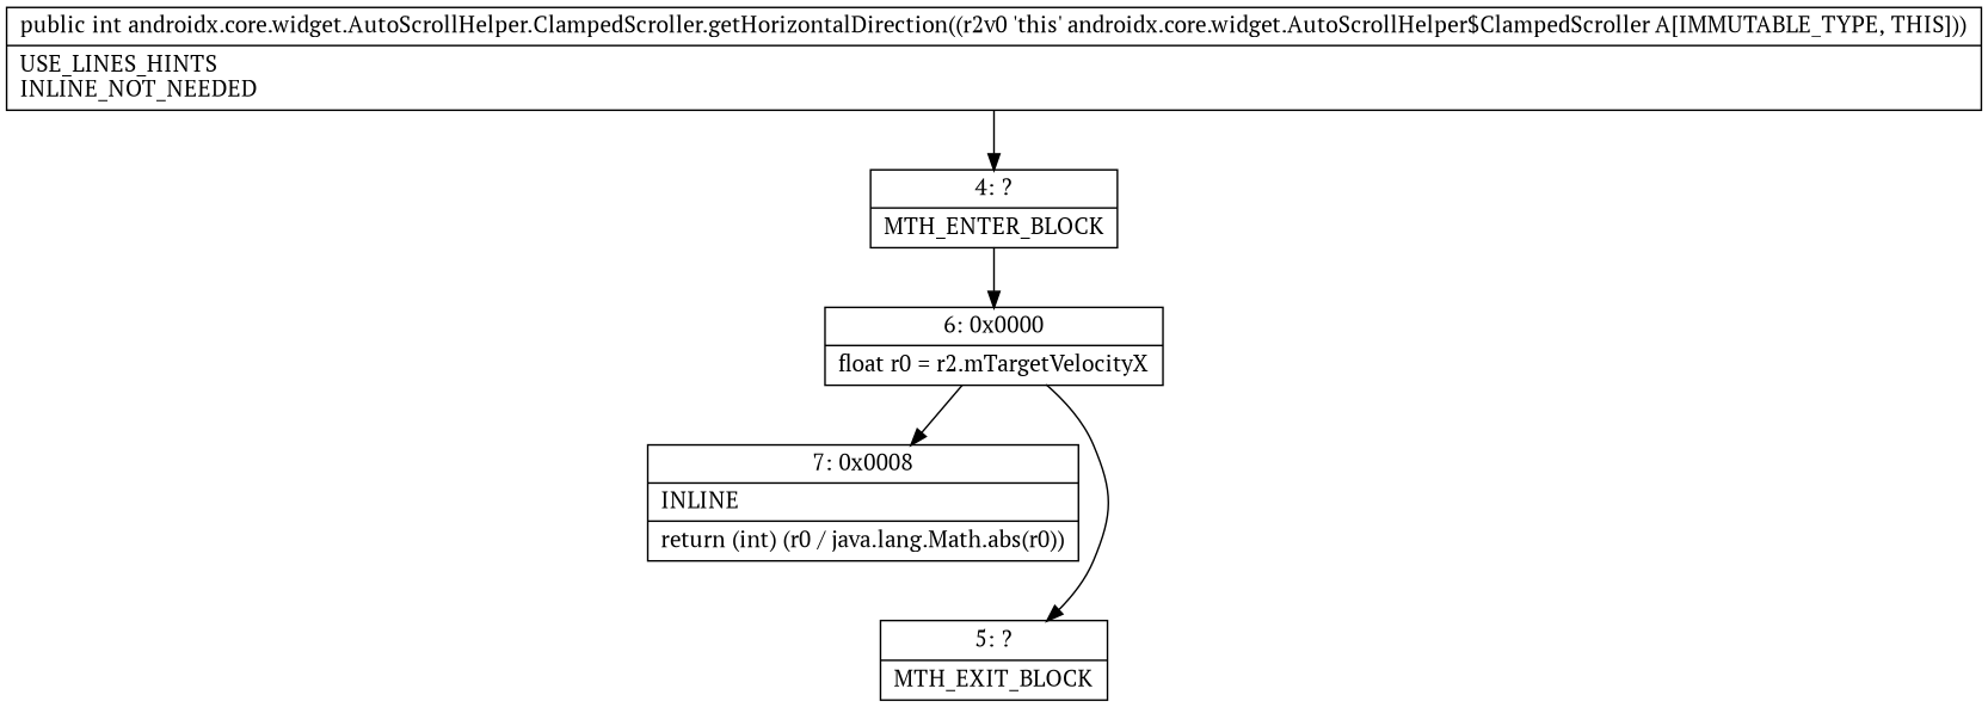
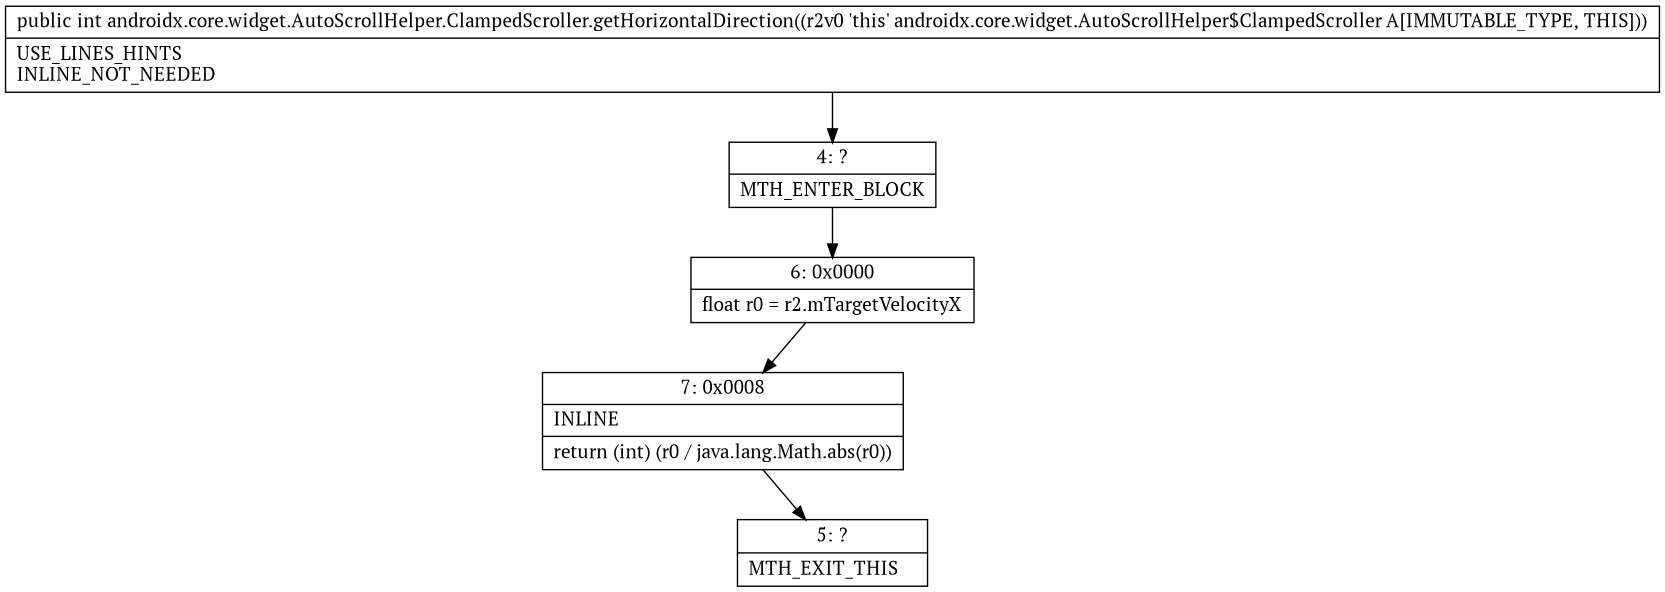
  digraph {
    fontname="PT Serif"
    node [fontname="PT Serif" shape=record]
    edge [fontname="PT Serif"]
    n1 [label="{4\:\ ?|MTH_ENTER_BLOCK\l}"]
    n2 [label="{6\:\ 0x0000|float r0 = r2.mTargetVelocityX\l}"]
    n3 [label="{7\:\ 0x0008|INLINE\l|return (int) (r0 \/ java.lang.Math.abs(r0))\l}"]
-   n4 [label="{5\:\ ?|MTH_EXIT_BLOCK\l}"]
+   n4 [label="{5\:\ ?|MTH_EXIT_THIS\l}"]
    n5 [label="{public int androidx.core.widget.AutoScrollHelper.ClampedScroller.getHorizontalDirection((r2v0 'this' androidx.core.widget.AutoScrollHelper$ClampedScroller A[IMMUTABLE_TYPE, THIS]))  | USE_LINES_HINTS\lINLINE_NOT_NEEDED\l}"]
    n1 -> n2
    n2 -> n3
-   n2 -> n4
+   n3 -> n4
    n5 -> n1
  }
